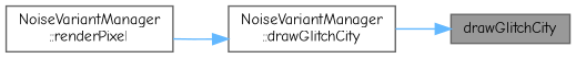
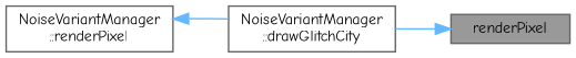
  digraph {
    fontname="Comic Neue"
    rankdir=RL
    node [color=grey40 fillcolor=white fontname="Comic Neue" fontsize=10 shape=box style=filled]
    edge [color=steelblue1 dir=back fontname="Comic Neue" fontsize=10 labelfontname=Helvetica labelfontsize=10 style=solid]
-   n1 [color=gray40 fillcolor=grey60 fontcolor=black height=0.2 label=drawGlitchCity width=0.4]
+   n1 [color=gray40 fillcolor=grey60 fontcolor=black height=0.2 label=renderPixel width=0.4]
    n2 [height=0.2 label="NoiseVariantManager\l::drawGlitchCity" width=0.4]
    n3 [height=0.2 label="NoiseVariantManager\l::renderPixel" width=0.4]
    n1 -> n2
-   n2 -> n3
+   n3 -> n2
  }
